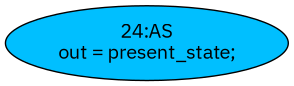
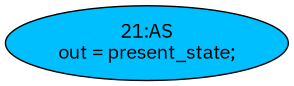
  strict digraph {
    fontname="IBM Plex Sans"
-   n1 [ast="<pyverilog.vparser.ast.Assign object at 0x7f72b3fa1610>" def_var="['out']" fillcolor=deepskyblue label="24:AS\nout = present_state;" statements="[]" style=filled typ=Assign use_var="['present_state']" fontname="IBM Plex Sans"]
+   n1 [ast="<pyverilog.vparser.ast.Assign object at 0x7f72b3fa1610>" def_var="['out']" fillcolor=deepskyblue label="21:AS\nout = present_state;" statements="[]" style=filled typ=Assign use_var="['present_state']" fontname="IBM Plex Sans"]
  }
